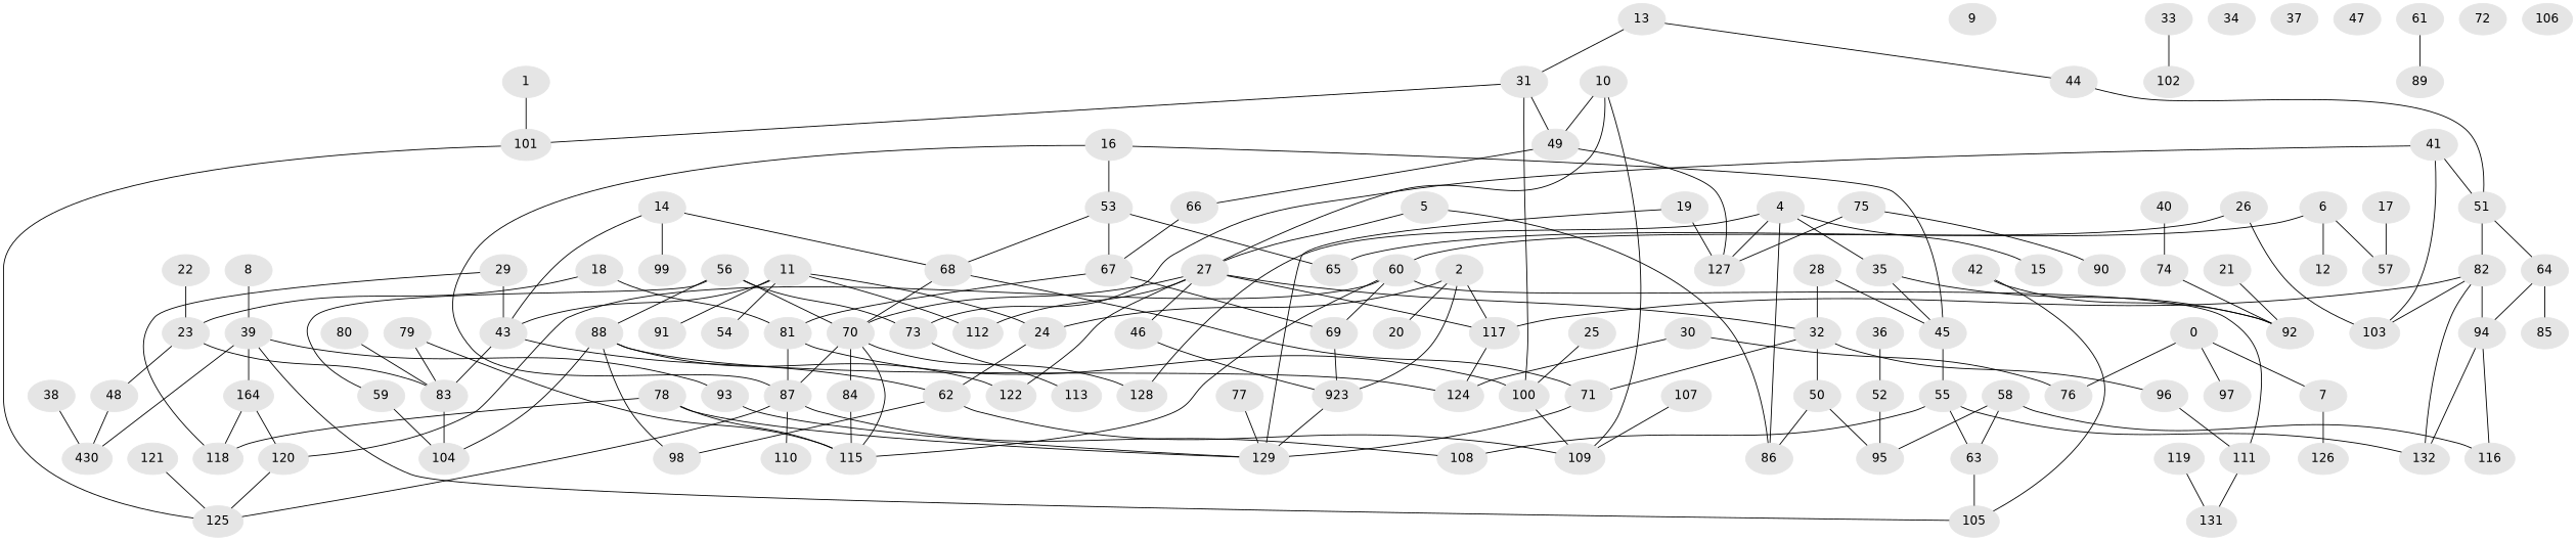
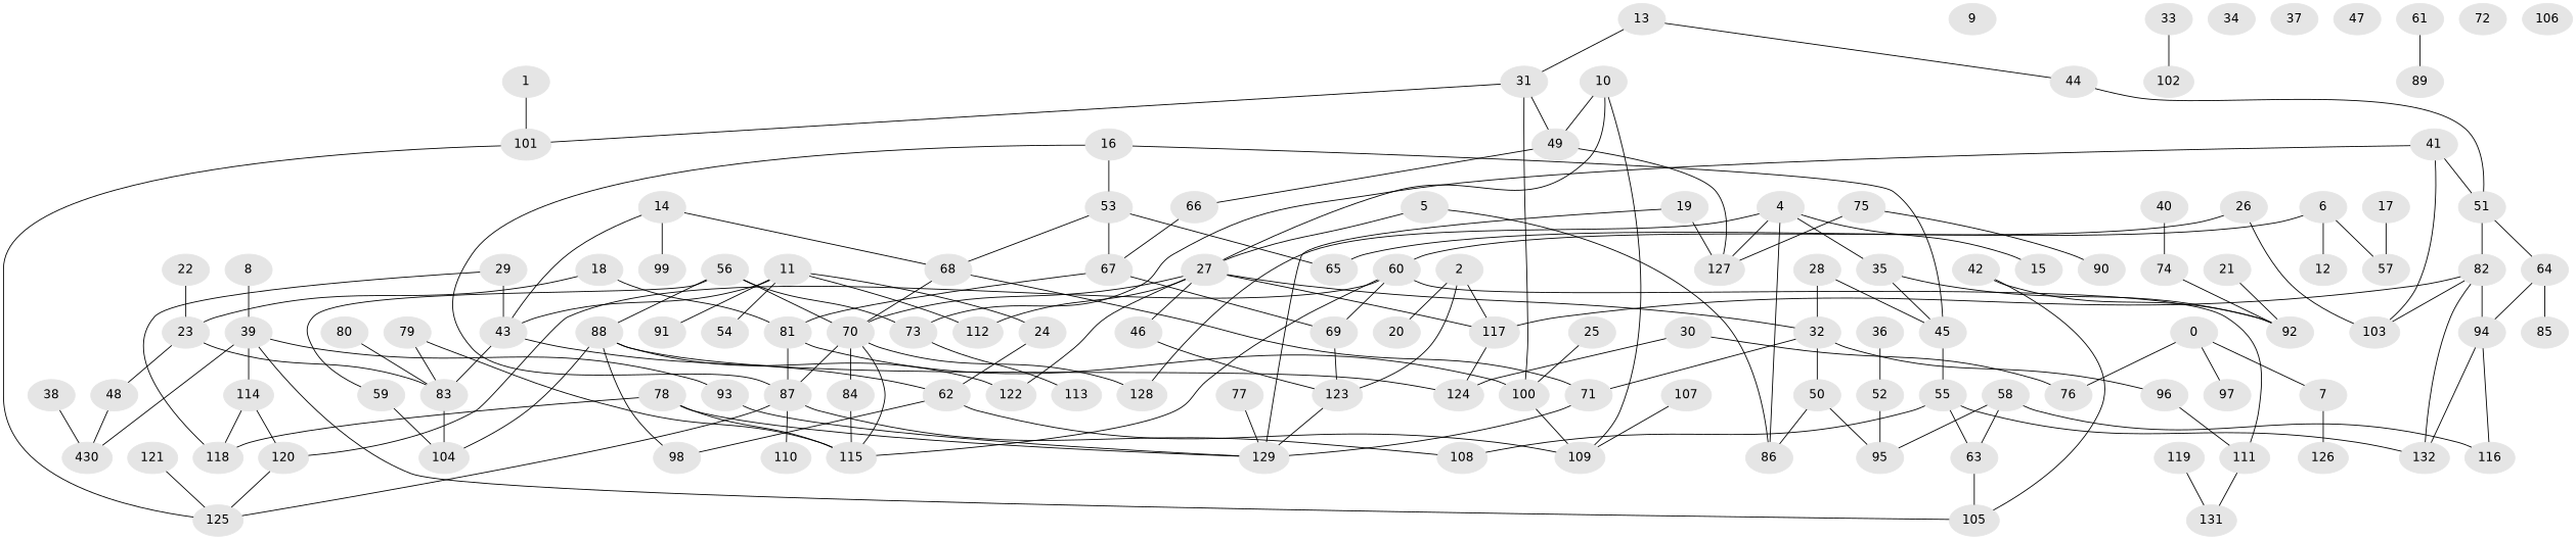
  graph {
    fontname="DejaVu Sans"
    node [color=gray90 fontname="DejaVu Sans" style=filled]
    edge [fontname="DejaVu Sans"]
    1
    101
    125
    2
    20
    24
    117
-   123 [label=923]
+   123
    62
    124
    129
    n12 [label=0]
    7
    76
    97
    126
    4
    15
    35
    86
    127
    128
    45
    92
    5
    27
    112
    32
    46
    70
    122
    6
    12
    57
    65
    8
    39
    n38 [label=430]
    93
    105
-   114 [label=164]
+   114
    9
    10
    49
    109
    66
    11
    43
    54
    91
    83
    13
    31
    44
    100
    51
    14
    68
    99
    71
    16
    53
    87
    55
    67
    108
    110
    17
    18
    23
    81
    48
    19
    21
    22
    104
    98
    25
    26
    60
    103
    69
    111
    115
    120
    50
    96
    84
    28
    29
    118
    30
    95
    33
    102
    34
    36
    52
    37
    38
    40
    74
    41
    73
    64
    82
    113
    42
    59
    63
    132
    47
    85
    94
    56
    88
    58
    116
    131
    61
    89
    72
    75
    90
    77
    78
    79
    80
    106
    107
    119
    121
    1 -- 101
    101 -- 125
    2 -- 20
-   2 -- 24
    2 -- 117
    2 -- 123
    24 -- 62
    117 -- 124
    123 -- 129
    62 -- 109
    62 -- 98
    n12 -- 7
    n12 -- 76
    n12 -- 97
    7 -- 126
    4 -- 15
    4 -- 35
    4 -- 86
    4 -- 127
    4 -- 128
    35 -- 45
    35 -- 92
    45 -- 55
    5 -- 86
    5 -- 27
    27 -- 117
    27 -- 112
    27 -- 32
    27 -- 46
    27 -- 70
    27 -- 122
    32 -- 71
    32 -- 50
    32 -- 96
    46 -- 123
    70 -- 128
    70 -- 87
    70 -- 115
    70 -- 84
    6 -- 12
    6 -- 57
    6 -- 65
    8 -- 39
    39 -- n38
    39 -- 93
    39 -- 105
    39 -- 114
    93 -- 129
    114 -- 120
    114 -- 118
    10 -- 27
    10 -- 49
    10 -- 109
    49 -- 127
    49 -- 66
    66 -- 67
    11 -- 24
    11 -- 112
    11 -- 43
    11 -- 54
    11 -- 91
    43 -- 62
    43 -- 83
    83 -- 104
    13 -- 31
    13 -- 44
    31 -- 101
    31 -- 49
    31 -- 100
    44 -- 51
    100 -- 109
    51 -- 64
    51 -- 82
    14 -- 43
    14 -- 68
    14 -- 99
    68 -- 70
    68 -- 71
    71 -- 129
    16 -- 45
    16 -- 53
    16 -- 87
    53 -- 65
    53 -- 68
    53 -- 67
    87 -- 125
    87 -- 108
    87 -- 110
    55 -- 108
    55 -- 63
    55 -- 132
    67 -- 81
    67 -- 69
    17 -- 57
    18 -- 23
    18 -- 81
    23 -- 83
    23 -- 48
    81 -- 100
    81 -- 87
    48 -- n38
    19 -- 129
    19 -- 127
    21 -- 92
    22 -- 23
    25 -- 100
    26 -- 60
    26 -- 103
    60 -- 69
    60 -- 111
    60 -- 115
    60 -- 120
    69 -- 123
    111 -- 131
    120 -- 125
    50 -- 86
    50 -- 95
    96 -- 111
    84 -- 115
    28 -- 45
    28 -- 32
    29 -- 43
    29 -- 118
    30 -- 124
    30 -- 76
    33 -- 102
    36 -- 52
    52 -- 95
    38 -- n38
    40 -- 74
    74 -- 92
    41 -- 51
    41 -- 103
    41 -- 73
    73 -- 113
    64 -- 85
    64 -- 94
    82 -- 117
    82 -- 103
    82 -- 132
    82 -- 94
    42 -- 92
    42 -- 105
    59 -- 104
    63 -- 105
    94 -- 132
    94 -- 116
    56 -- 70
    56 -- 73
    56 -- 59
    56 -- 88
    88 -- 124
    88 -- 122
    88 -- 104
    88 -- 98
    58 -- 95
    58 -- 63
    58 -- 116
    61 -- 89
    75 -- 127
    75 -- 90
    77 -- 129
    78 -- 129
    78 -- 115
    78 -- 118
    79 -- 83
    79 -- 115
    80 -- 83
    107 -- 109
    119 -- 131
    121 -- 125
  }
